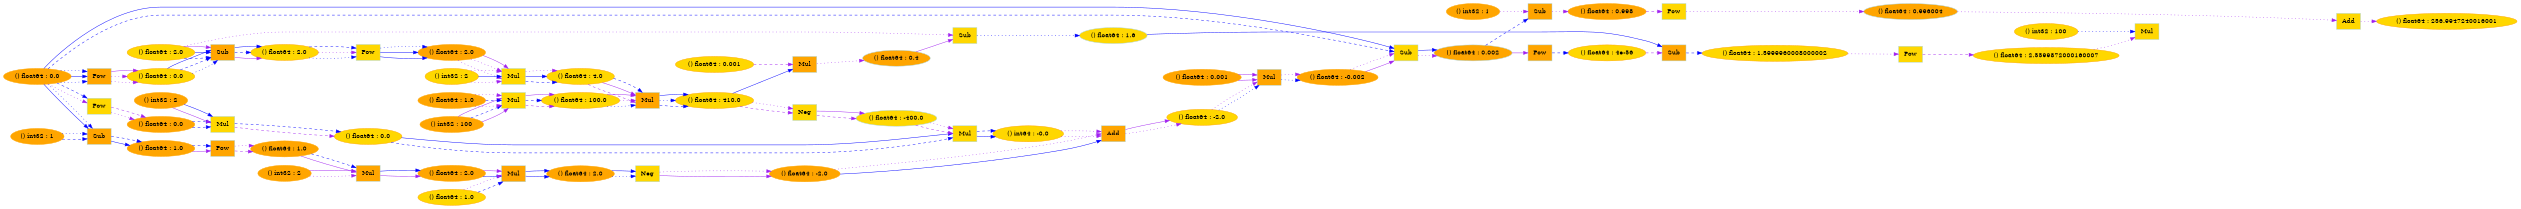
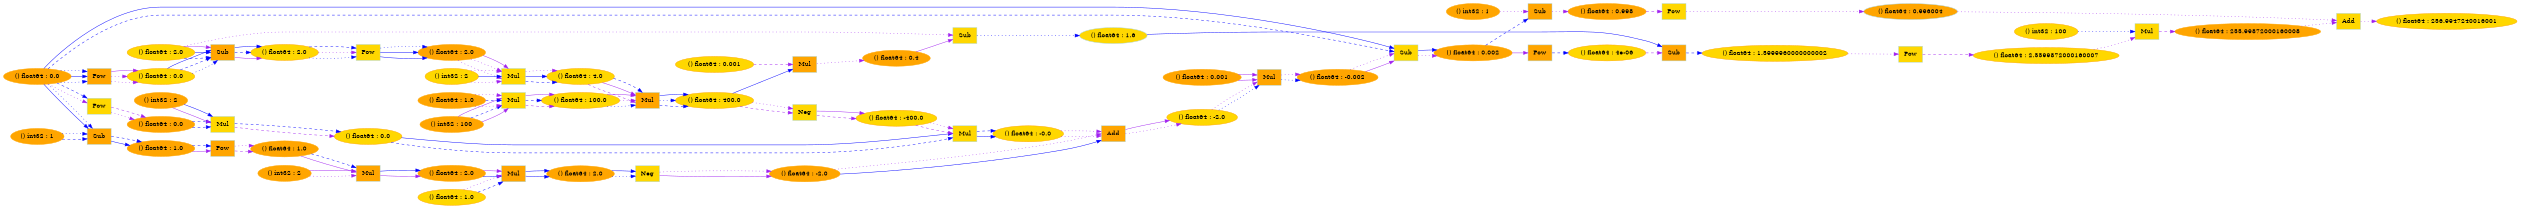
  digraph {
    rankdir=LR
    node [color=orange fillcolor=orange style=filled]
    edge [color=purple style=dotted]
    n1 [fillcolor=gold label="() float64 : 256.9947240016001"]
    n2 [color=lightblue fillcolor=gold label=Add shape=box]
+   n3 [label="() float64 : 255.99872000160008"]
    n4 [color=lightblue label="() float64 : 0.996004"]
    n5 [color=lightblue fillcolor=gold label=Pow shape=box]
    n6 [label="() float64 : 0.998"]
    n7 [color=lightblue label=Sub shape=box]
    n8 [label="() int32 : 1"]
-   n9 [color=lightblue label="() float64 : 0.002"]
+   n9 [label="() float64 : 0.002"]
    n10 [color=lightblue label=Pow shape=box]
-   n11 [fillcolor=gold label="() float64 : 4e-56"]
+   n11 [fillcolor=gold label="() float64 : 4e-06"]
    n12 [color=lightblue fillcolor=gold label=Sub shape=box]
    n13 [label="() float64 : 0.0"]
    n14 [color=lightblue label=Sub shape=box]
    n15 [color=lightblue label=Pow shape=box]
    n16 [color=lightblue fillcolor=gold label=Pow shape=box]
    n17 [label="() float64 : 1.0"]
    n18 [fillcolor=gold label="() float64 : 0.0"]
    n19 [label="() float64 : 0.0"]
    n20 [label="() float64 : -0.002"]
    n21 [color=lightblue label=Mul shape=box]
    n22 [fillcolor=gold label="() float64 : -2.0"]
    n23 [label="() float64 : 0.001"]
    n24 [color=lightblue label=Add shape=box]
-   n25 [fillcolor=gold label="() int64 : -0.0"]
+   n25 [fillcolor=gold label="() float64 : -0.0"]
    n26 [label="() float64 : -2.0"]
    n27 [color=lightblue fillcolor=gold label=Neg shape=box]
    n28 [label="() float64 : 2.0"]
    n29 [color=lightblue label=Mul shape=box]
    n30 [label="() float64 : 2.0"]
    n31 [fillcolor=gold label="() float64 : 1.0"]
    n32 [color=lightblue label=Mul shape=box]
    n33 [label="() float64 : 1.0"]
    n34 [label="() int32 : 2"]
    n35 [color=lightblue label=Pow shape=box]
    n36 [label="() int32 : 1"]
    n37 [color=lightblue fillcolor=gold label=Mul shape=box]
    n38 [fillcolor=gold label="() float64 : 0.0"]
-   n39 [color=lightblue fillcolor=gold label="() float64 : -400.0"]
+   n39 [fillcolor=gold label="() float64 : -400.0"]
    n40 [color=lightblue fillcolor=gold label=Neg shape=box]
-   n41 [fillcolor=gold label="() float64 : 410.0"]
+   n41 [fillcolor=gold label="() float64 : 400.0"]
    n42 [color=lightblue label=Mul shape=box]
-   n43 [color=lightblue label="() float64 : 0.4"]
+   n43 [label="() float64 : 0.4"]
    n44 [color=lightblue label=Mul shape=box]
    n45 [fillcolor=gold label="() float64 : 4.0"]
    n46 [fillcolor=gold label="() float64 : 100.0"]
    n47 [color=lightblue fillcolor=gold label=Mul shape=box]
    n48 [label="() int32 : 100"]
    n49 [label="() float64 : 1.0"]
    n50 [color=lightblue fillcolor=gold label=Mul shape=box]
    n51 [label="() float64 : 2.0"]
    n52 [fillcolor=gold label="() int32 : 2"]
    n53 [color=lightblue fillcolor=gold label=Pow shape=box]
    n54 [fillcolor=gold label="() float64 : 2.0"]
    n55 [color=lightblue label=Sub shape=box]
    n56 [fillcolor=gold label="() float64 : 2.0"]
    n57 [color=lightblue fillcolor=gold label=Sub shape=box]
    n58 [color=lightblue fillcolor=gold label="() float64 : 1.6"]
    n59 [color=lightblue fillcolor=gold label=Mul shape=box]
    n60 [label="() int32 : 2"]
    n61 [color=lightblue fillcolor=gold label=Mul shape=box]
    n62 [fillcolor=gold label="() float64 : 2.5599872000160007"]
    n63 [fillcolor=gold label="() int32 : 100"]
    n64 [color=lightblue fillcolor=gold label=Pow shape=box]
-   n65 [fillcolor=gold label="() float64 : 1.5999960008000002"]
+   n65 [fillcolor=gold label="() float64 : 1.5999960000000002"]
    n66 [color=lightblue label=Sub shape=box]
    n67 [fillcolor=gold label="() float64 : 0.001"]
    n2 -> n1
+   n3 -> n2
    n4 -> n2
    n5 -> n4
    n6 -> n5 [style=dashed]
    n7 -> n6
    n8 -> n7
    n9 -> n7 [color=blue style=dashed]
    n9 -> n10 [style=solid]
    n10 -> n11 [color=blue style=dashed]
    n11 -> n66 [style=dashed]
    n12 -> n9
    n12 -> n9 [color=blue style=solid]
    n13 -> n12 [color=blue style=dashed]
    n13 -> n12 [color=blue style=solid]
    n13 -> n14 [color=blue style=solid]
    n13 -> n14 [color=blue]
    n13 -> n15 [color=blue]
    n13 -> n15 [color=blue style=solid]
    n13 -> n15 [color=blue]
    n13 -> n16
    n13 -> n16 [color=blue style=dashed]
    n14 -> n17 [color=blue style=solid]
    n14 -> n17 [color=blue style=dashed]
    n15 -> n18
    n15 -> n18
    n15 -> n18 [style=solid]
    n16 -> n19
    n16 -> n19 [style=dashed]
    n17 -> n35 [style=solid]
    n17 -> n35 [color=blue style=dashed]
    n18 -> n55 [color=blue]
    n18 -> n55 [color=blue style=dashed]
    n18 -> n55 [color=blue style=solid]
    n19 -> n59 [color=blue style=dashed]
    n19 -> n59 [color=blue style=dashed]
    n20 -> n12 [style=solid]
    n20 -> n12
    n21 -> n20 [color=blue]
    n21 -> n20
    n22 -> n21 [color=blue]
    n22 -> n21
    n23 -> n21 [style=solid]
    n23 -> n21 [style=solid]
    n24 -> n22
    n24 -> n22 [style=solid]
    n25 -> n24
    n25 -> n24
    n26 -> n24 [color=blue style=solid]
    n26 -> n24
    n27 -> n26 [style=solid]
    n27 -> n26
    n28 -> n27 [color=blue]
    n28 -> n27 [color=blue style=solid]
    n29 -> n28 [color=blue style=solid]
    n29 -> n28 [color=blue style=solid]
    n30 -> n29 [color=blue style=solid]
    n30 -> n29 [style=solid]
    n31 -> n29 [color=blue style=dashed]
    n31 -> n29
    n32 -> n30 [style=solid]
    n32 -> n30 [color=blue style=solid]
    n33 -> n32 [style=solid]
    n33 -> n32 [color=blue style=dashed]
    n34 -> n32
    n34 -> n32 [style=solid]
    n35 -> n33 [style=dashed]
    n35 -> n33
    n36 -> n14 [color=blue style=dashed]
    n36 -> n14 [color=blue]
    n37 -> n25 [color=blue style=solid]
    n37 -> n25 [color=blue style=dashed]
    n38 -> n37 [color=blue style=dashed]
    n38 -> n37 [color=blue style=solid]
    n39 -> n37 [style=dashed]
    n39 -> n37
    n40 -> n39 [style=dashed]
    n40 -> n39 [style=solid]
    n41 -> n40 [style=dashed]
    n41 -> n40
    n41 -> n42 [color=blue style=solid]
    n42 -> n43
    n43 -> n57 [style=solid]
    n44 -> n41 [color=blue style=dashed]
    n44 -> n41 [color=blue]
    n44 -> n41 [color=blue style=solid]
    n45 -> n44 [style=dashed]
    n45 -> n44 [style=solid]
    n45 -> n44 [color=blue style=dashed]
    n46 -> n44 [color=blue]
    n46 -> n44
    n46 -> n44 [style=solid]
    n47 -> n46 [style=dashed]
    n47 -> n46 [color=blue style=dashed]
    n47 -> n46 [style=solid]
    n48 -> n47 [style=solid]
    n48 -> n47 [color=blue style=dashed]
    n48 -> n47 [style=solid]
    n49 -> n47
    n49 -> n47 [color=blue style=dashed]
    n49 -> n47
    n50 -> n45 [color=blue style=dashed]
    n50 -> n45 [color=blue style=solid]
    n50 -> n45
    n51 -> n50
    n51 -> n50
    n51 -> n50 [style=solid]
    n52 -> n50
    n52 -> n50 [color=blue style=solid]
    n52 -> n50
    n53 -> n51 [color=blue style=solid]
    n53 -> n51 [color=blue style=solid]
    n53 -> n51 [color=blue]
    n54 -> n53 [color=blue]
    n54 -> n53
    n54 -> n53 [color=blue style=dashed]
    n55 -> n54 [style=solid]
    n55 -> n54 [color=blue style=dashed]
    n55 -> n54 [color=blue style=solid]
    n56 -> n55 [color=blue style=dashed]
    n56 -> n55 [color=blue style=solid]
    n56 -> n55 [style=solid]
    n56 -> n57
    n57 -> n58 [color=blue]
    n58 -> n66 [color=blue style=solid]
    n59 -> n38 [style=dashed]
    n59 -> n38 [color=blue style=dashed]
    n60 -> n59 [style=solid]
    n60 -> n59 [color=blue style=solid]
+   n61 -> n3 [style=dashed]
    n62 -> n61
    n63 -> n61 [color=blue]
    n64 -> n62 [style=dashed]
    n65 -> n64
    n66 -> n65 [color=blue style=dashed]
    n67 -> n42 [style=dashed]
  }
